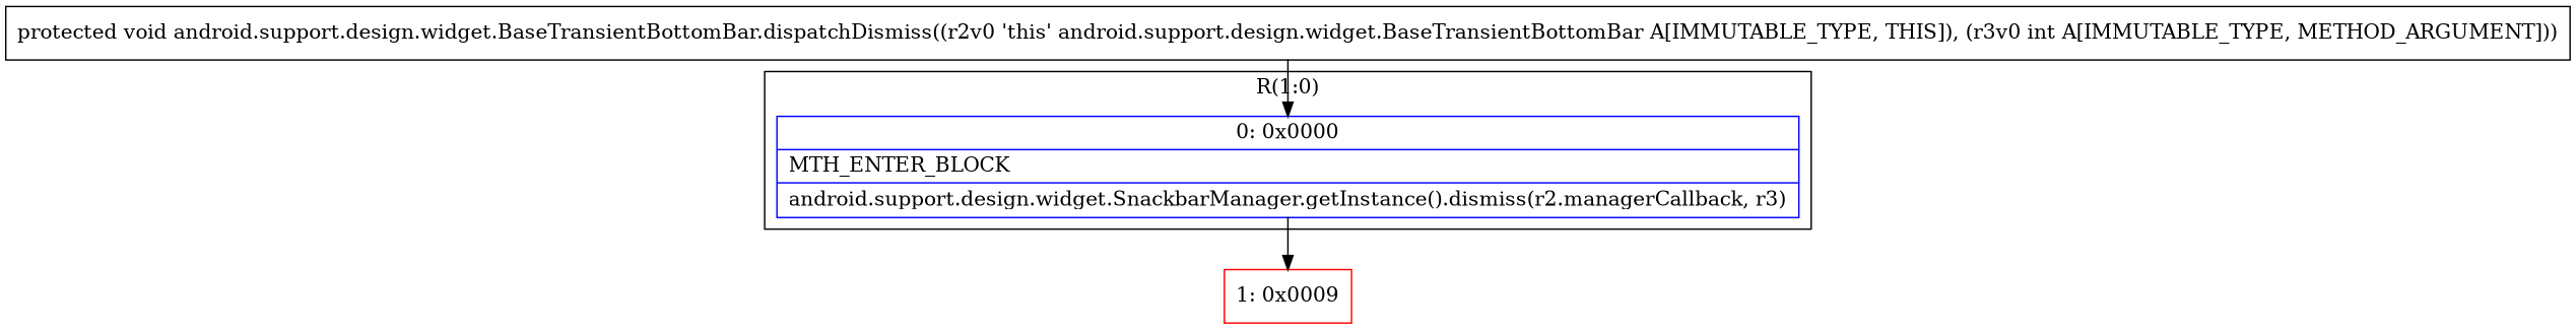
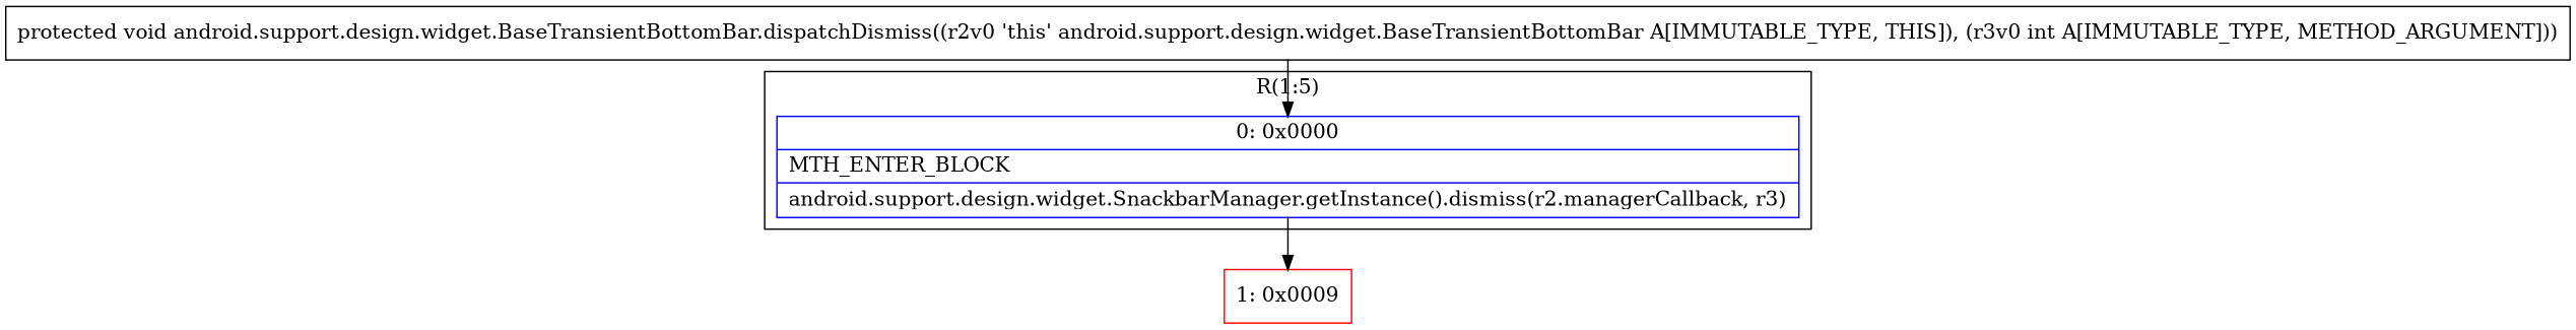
  digraph {
    node [shape=record]
    n1 [color=blue label="{0\:\ 0x0000|MTH_ENTER_BLOCK\l|android.support.design.widget.SnackbarManager.getInstance().dismiss(r2.managerCallback, r3)\l}"]
    n2 [color=red label="{1\:\ 0x0009}"]
    n3 [label="{protected void android.support.design.widget.BaseTransientBottomBar.dispatchDismiss((r2v0 'this' android.support.design.widget.BaseTransientBottomBar A[IMMUTABLE_TYPE, THIS]), (r3v0 int A[IMMUTABLE_TYPE, METHOD_ARGUMENT])) }"]
    subgraph cluster_1 {
-     label="R(1:0)"
+     label="R(1:5)"
      n1
    }
    n1 -> n2
    n3 -> n1
  }
